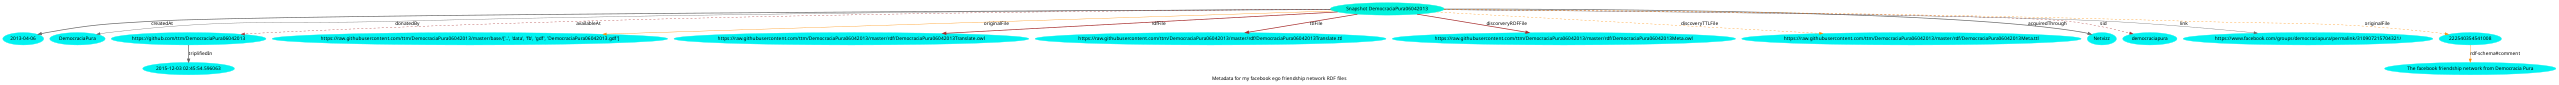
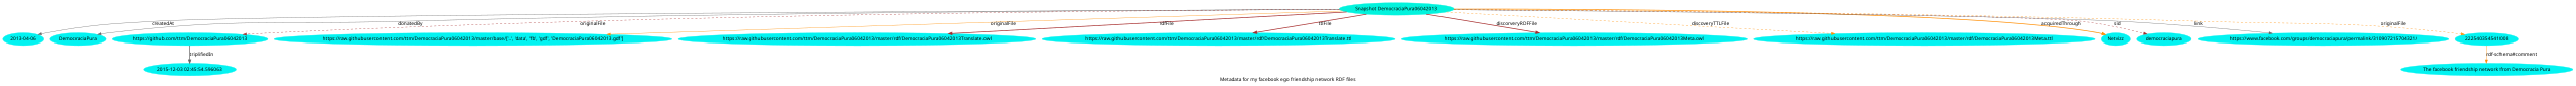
  digraph {
    fontname="Noto Sans"
    label="Metadata for my facebook ego friendship network RDF files"
    node [color="#02F3F1" fontname="Noto Sans" style=filled]
    edge [color=brown fontname="Noto Sans" style=bold]
    "Snapshot DemocraciaPura06042013" [color="#02F3DD"]
    n2 [label="2013-04-06"]
    n3 [label=DemocraciaPura]
    n4 [label="https://github.com/ttm/DemocraciaPura06042013"]
    n5 [label="https://raw.githubusercontent.com/ttm/DemocraciaPura06042013/master/base/['..', 'data', 'fb', 'gdf', 'DemocraciaPura06042013.gdf']"]
    n6 [label="https://raw.githubusercontent.com/ttm/DemocraciaPura06042013/master/rdf/DemocraciaPura06042013Translate.owl"]
    n7 [label="https://raw.githubusercontent.com/ttm/DemocraciaPura06042013/master/rdf/DemocraciaPura06042013Translate.ttl"]
    n8 [label="https://raw.githubusercontent.com/ttm/DemocraciaPura06042013/master/rdf/DemocraciaPura06042013Meta.owl"]
    n9 [label="https://raw.githubusercontent.com/ttm/DemocraciaPura06042013/master/rdf/DemocraciaPura06042013Meta.ttl"]
    n10 [label=Netvizz]
    n11 [label=democraciapura]
    n12 [label="https://www.facebook.com/groups/democraciapura/permalink/310907215704321/"]
    n13 [label=222540354541008]
    n14 [label="2015-12-03 02:45:54.596063"]
    n15 [label="The facebook friendship network from Democracia Pura"]
-   "Snapshot DemocraciaPura06042013" -> n2 [color=gray40 label=createdAt]
+   "Snapshot DemocraciaPura06042013" -> n2 [color=gray40 label=createdAt style=solid]
    "Snapshot DemocraciaPura06042013" -> n3 [color=gray40 label=donatedBy style=solid]
-   "Snapshot DemocraciaPura06042013" -> n4 [label=availableAt style=dashed]
+   "Snapshot DemocraciaPura06042013" -> n4 [label=originalFile style=dashed]
    "Snapshot DemocraciaPura06042013" -> n5 [color=darkorange label=originalFile style=solid]
    "Snapshot DemocraciaPura06042013" -> n6 [label=rdfFile]
    "Snapshot DemocraciaPura06042013" -> n7 [label=ttlFile]
    "Snapshot DemocraciaPura06042013" -> n8 [label=discorveryRDFFile]
    "Snapshot DemocraciaPura06042013" -> n9 [color=darkorange label=discoveryTTLFile style=dashed]
-   "Snapshot DemocraciaPura06042013" -> n10 [color=gray40 label=acquiredThrough]
+   "Snapshot DemocraciaPura06042013" -> n10 [color=darkorange label=acquiredThrough]
    "Snapshot DemocraciaPura06042013" -> n11 [label=sid style=dashed]
    "Snapshot DemocraciaPura06042013" -> n12 [color=gray40 label=link style=solid]
    "Snapshot DemocraciaPura06042013" -> n13 [color=darkorange label=originalFile style=dashed]
    n4 -> n14 [color=gray40 label=triplifiedIn]
    n13 -> n15 [color=darkorange label="rdf-schema#comment" style=solid]
  }
